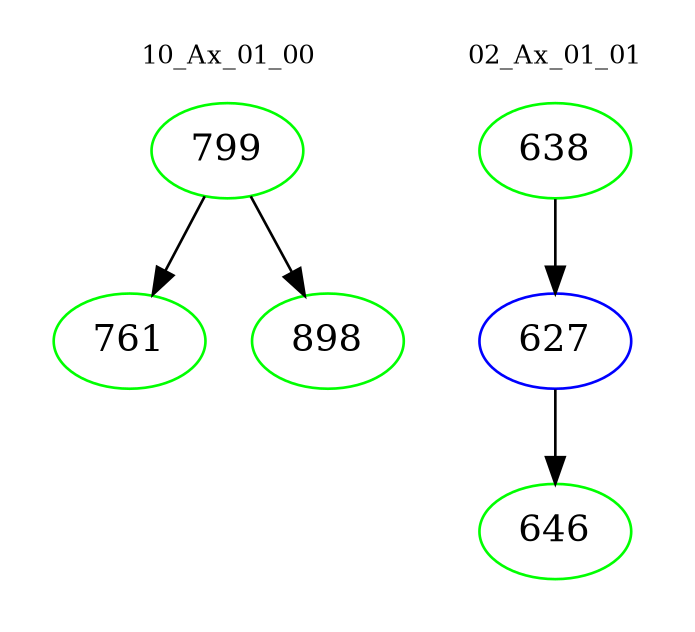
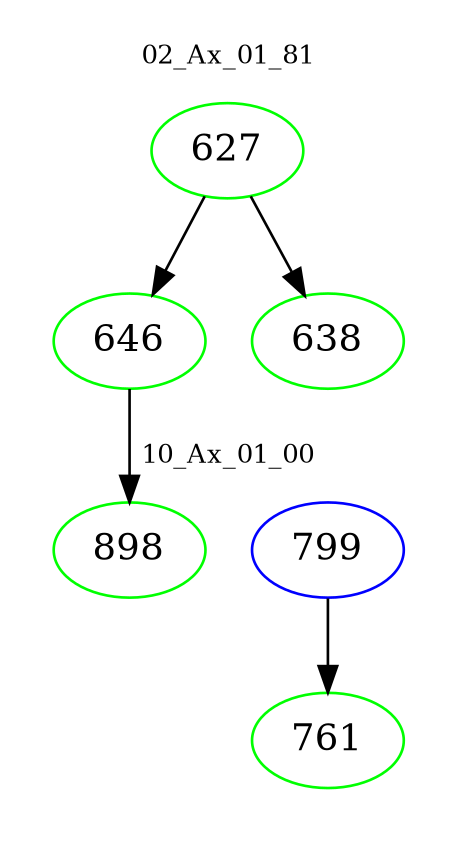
  digraph {
    node [color=green]
    edge [color=black]
-   n1 [label=799]
+   n1 [color=blue label=799]
    n2 [label=761]
    n3 [label=898]
-   n4 [color=blue label=627]
+   n4 [label=627]
    n5 [label=646]
    n6 [label=638]
    subgraph cluster_1 {
      color=white
      fontsize=10
      label="10_Ax_01_00"
      n1
      n2
      n3
    }
    subgraph cluster_2 {
      color=white
      fontsize=10
-     label="02_Ax_01_01"
+     label="02_Ax_01_81"
      n4
      n5
      n6
    }
    n1 -> n2
-   n1 -> n3
+   n5 -> n3
    n4 -> n5
-   n6 -> n4
+   n4 -> n6
  }
